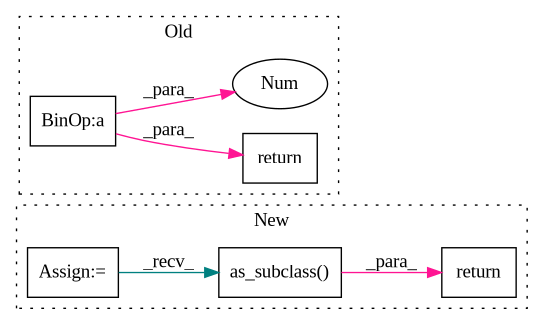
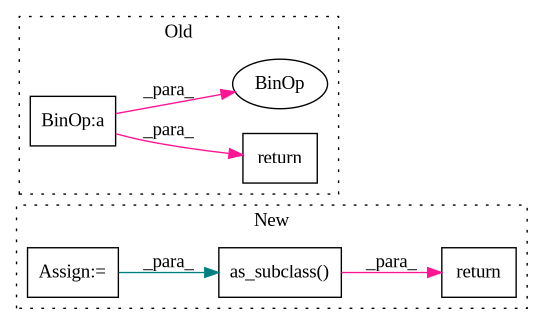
  digraph {
    fontname="Liberation Serif"
    rankdir=LR
    node [a=93 fontname="Liberation Serif" l=3 shape=box]
    edge [color=deeppink fontname="Liberation Serif"]
    n1 [a=75 l="35,1" label="as_subclass()" s="23037,23086"]
    n2 [a=68 label="Assign:=" s=22858]
    n3 [l=7 label=return s=23030]
    n4 [l=7 label=return s=7757]
    n5 [a=82 label="BinOp:a" s=7742]
-   n6 [a=76 l=1 label=Num s=7745 shape=ellipse]
+   n6 [a=76 l=1 label=BinOp s=7745 shape=ellipse]
    subgraph cluster_1 {
      label=New
      style=dotted
      n1
      n2
      n3
    }
    subgraph cluster_2 {
      label=Old
      style=dotted
      n4
      n5
      n6
    }
    n1 -> n3 [label=_para_]
-   n2 -> n1 [color=teal label=_recv_]
+   n2 -> n1 [color=teal label=_para_]
    n5 -> n4 [label=_para_]
    n5 -> n6 [label=_para_]
  }
